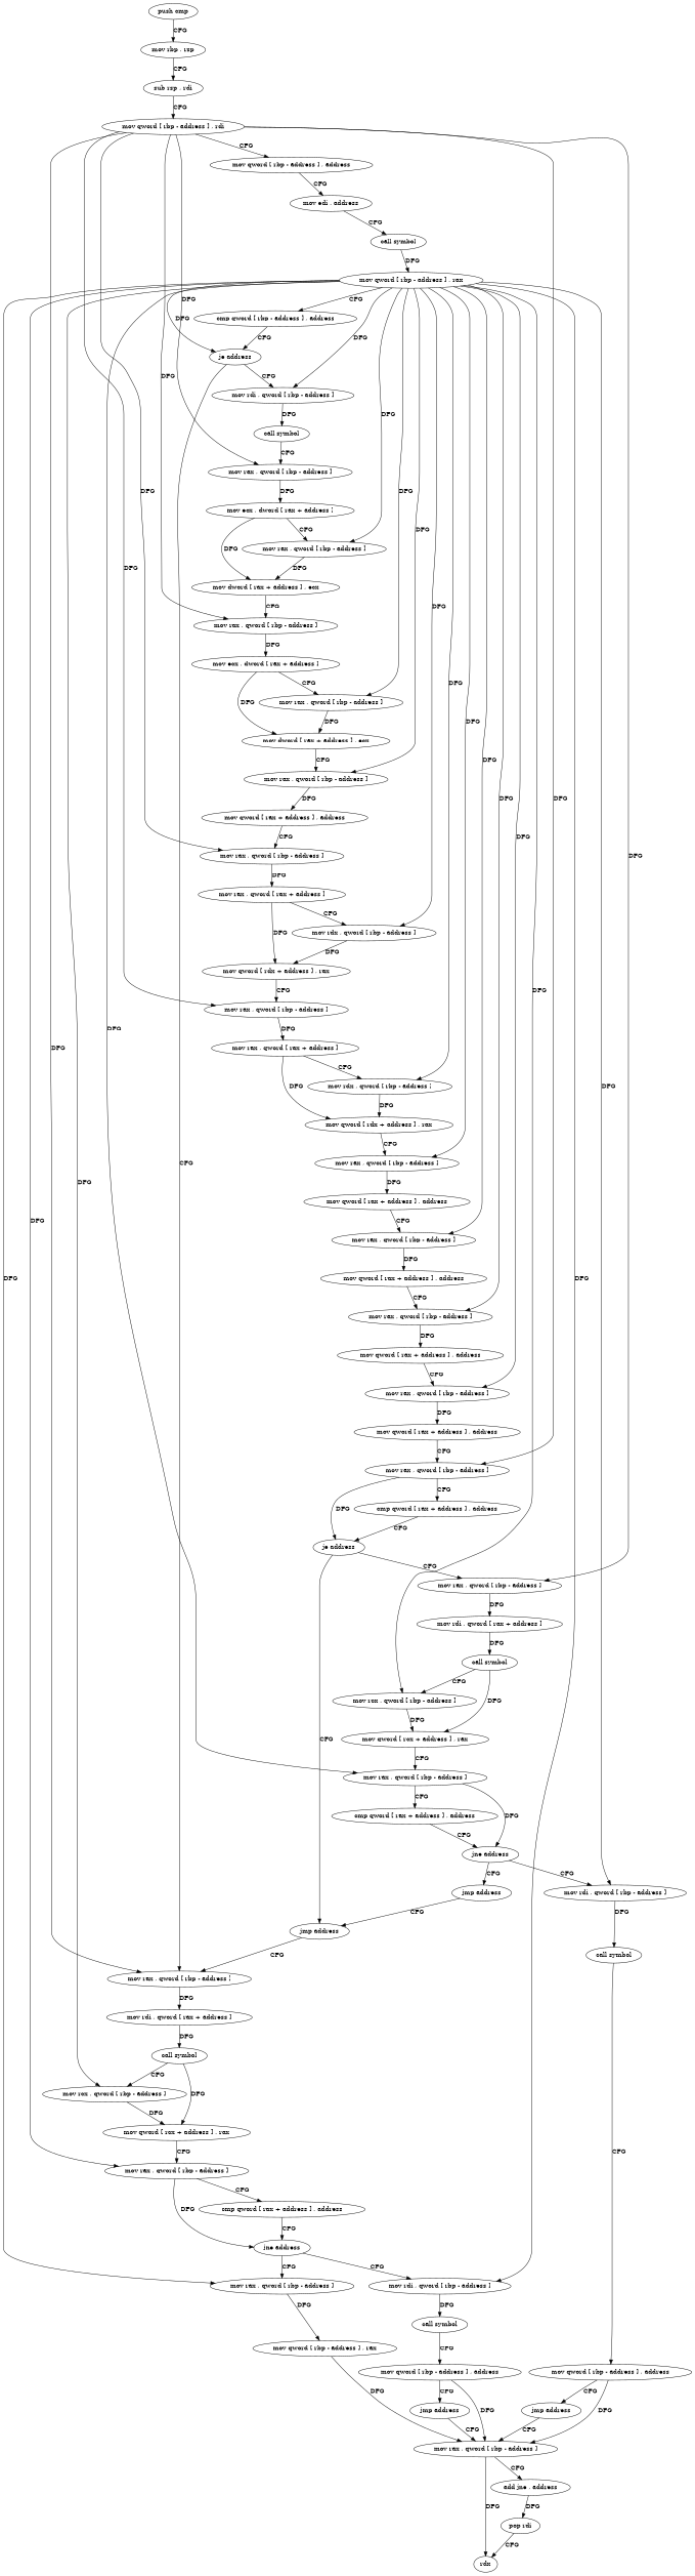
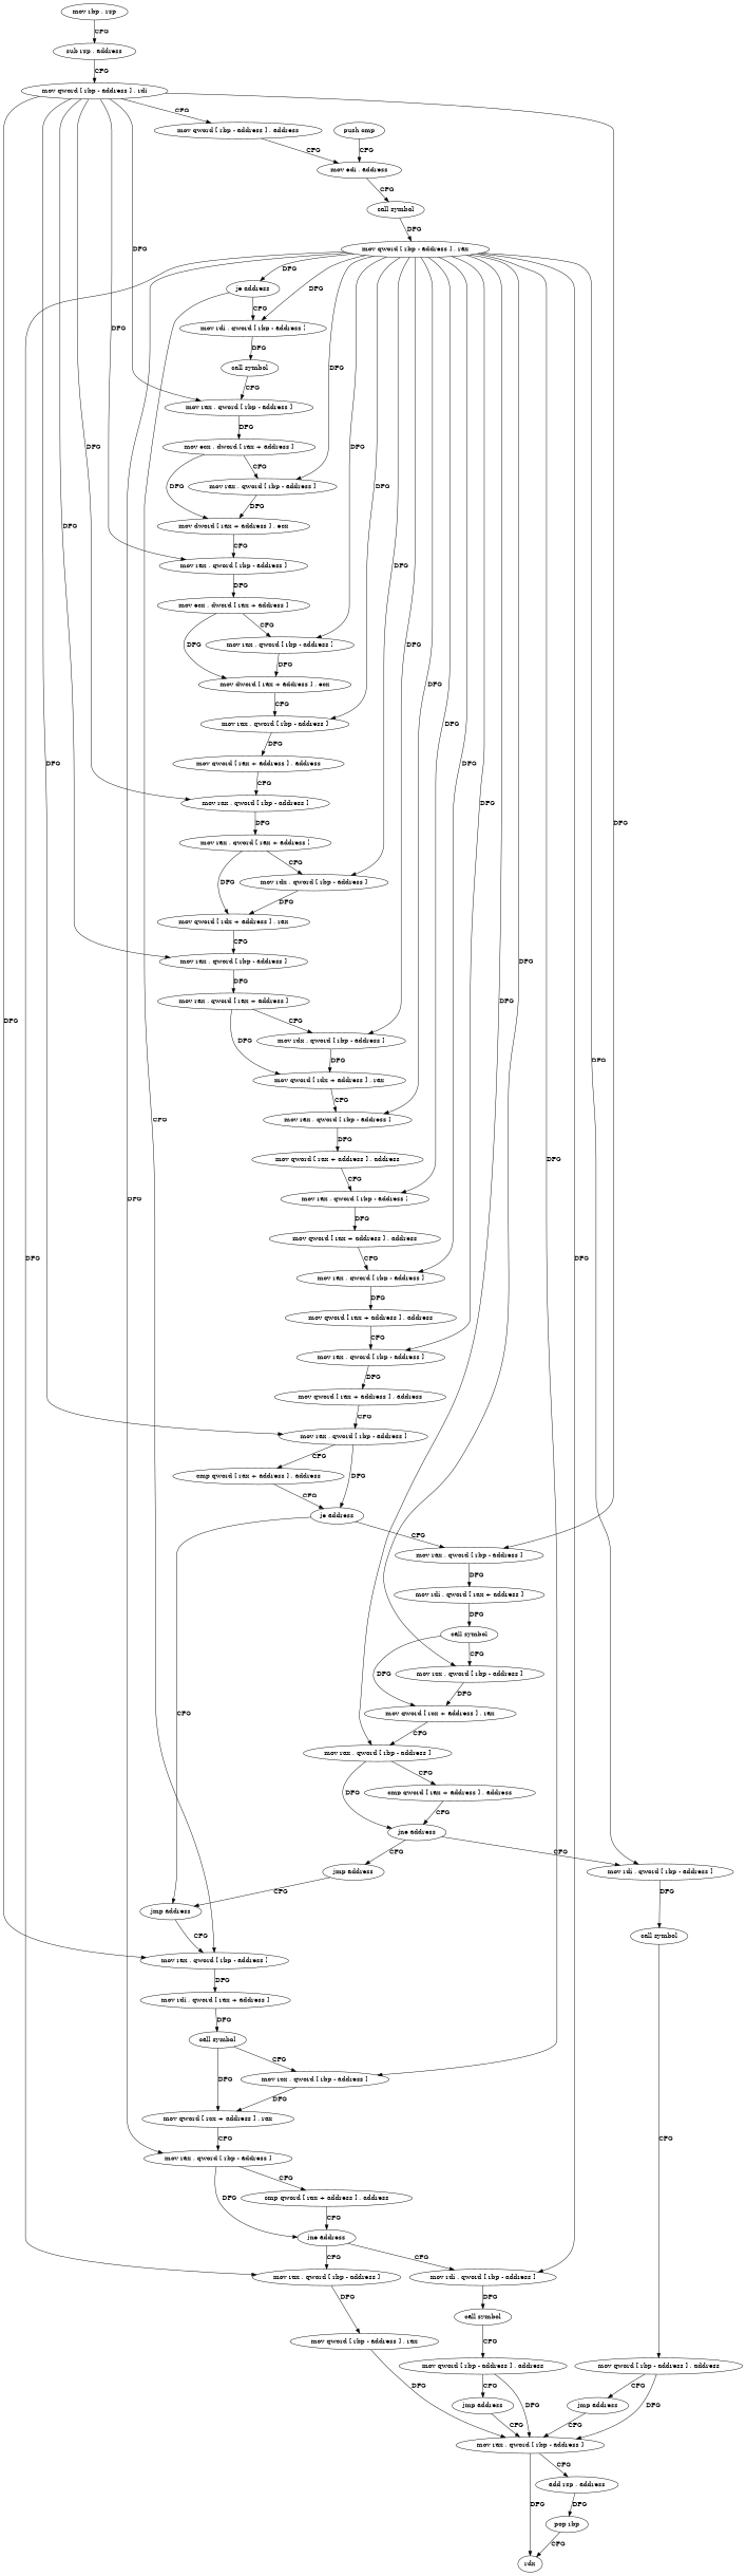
  digraph {
    n1 [label="push cmp"]
    n2 [label="mov rbp , rsp"]
-   n3 [label="sub rsp , rdi"]
+   n3 [label="sub rsp , address"]
    n4 [label="mov qword [ rbp - address ] , rdi"]
    n5 [label="mov qword [ rbp - address ] , address"]
    n6 [label="mov rax , qword [ rbp - address ]"]
    n7 [label="mov rax , qword [ rbp - address ]"]
    n8 [label="mov rax , qword [ rbp - address ]"]
    n9 [label="mov rax , qword [ rbp - address ]"]
    n10 [label="mov rax , qword [ rbp - address ]"]
    n11 [label="mov rax , qword [ rbp - address ]"]
    n12 [label="mov rax , qword [ rbp - address ]"]
    n13 [label="mov edi , address"]
    n14 [label="mov rdi , qword [ rax + address ]"]
    n15 [label="mov ecx , dword [ rax + address ]"]
    n16 [label="mov ecx , dword [ rax + address ]"]
    n17 [label="mov rax , qword [ rax + address ]"]
    n18 [label="mov rax , qword [ rax + address ]"]
    n19 [label="cmp qword [ rax + address ] , address"]
    n20 [label="je address"]
    n21 [label="mov rdi , qword [ rax + address ]"]
    n22 [label="call symbol"]
    n23 [label="mov qword [ rbp - address ] , rax"]
-   n24 [label="cmp qword [ rbp - address ] , address"]
    n25 [label="je address"]
    n26 [label="mov rdi , qword [ rbp - address ]"]
    n27 [label="mov rcx , qword [ rbp - address ]"]
    n28 [label="mov rax , qword [ rbp - address ]"]
    n29 [label="mov rax , qword [ rbp - address ]"]
    n30 [label="mov rdi , qword [ rbp - address ]"]
    n31 [label="mov rax , qword [ rbp - address ]"]
    n32 [label="mov rax , qword [ rbp - address ]"]
    n33 [label="mov rax , qword [ rbp - address ]"]
    n34 [label="mov rdx , qword [ rbp - address ]"]
    n35 [label="mov rdx , qword [ rbp - address ]"]
    n36 [label="mov rax , qword [ rbp - address ]"]
    n37 [label="mov rax , qword [ rbp - address ]"]
    n38 [label="mov rax , qword [ rbp - address ]"]
    n39 [label="mov rax , qword [ rbp - address ]"]
    n40 [label="mov rcx , qword [ rbp - address ]"]
    n41 [label="mov rax , qword [ rbp - address ]"]
    n42 [label="mov rdi , qword [ rbp - address ]"]
    n43 [label="call symbol"]
    n44 [label="mov qword [ rcx + address ] , rax"]
    n45 [label="cmp qword [ rax + address ] , address"]
    n46 [label="jne address"]
    n47 [label="mov qword [ rbp - address ] , rax"]
    n48 [label="call symbol"]
    n49 [label="mov dword [ rax + address ] , ecx"]
    n50 [label="mov dword [ rax + address ] , ecx"]
    n51 [label="mov qword [ rax + address ] , address"]
    n52 [label="mov qword [ rdx + address ] , rax"]
    n53 [label="mov qword [ rdx + address ] , rax"]
    n54 [label="mov qword [ rax + address ] , address"]
    n55 [label="mov qword [ rax + address ] , address"]
    n56 [label="mov qword [ rax + address ] , address"]
    n57 [label="mov qword [ rax + address ] , address"]
    n58 [label="mov qword [ rcx + address ] , rax"]
    n59 [label="cmp qword [ rax + address ] , address"]
    n60 [label="jne address"]
    n61 [label="call symbol"]
    n62 [label="call symbol"]
    n63 [label="mov rax , qword [ rbp - address ]"]
    n64 [label="mov qword [ rbp - address ] , address"]
    n65 [label="jmp address"]
    n66 [label="call symbol"]
-   n67 [label="add jne , address"]
+   n67 [label="add rsp , address"]
    n68 [label=rdx]
-   n69 [label="pop rdi"]
+   n69 [label="pop rbp"]
    n70 [label="jmp address"]
    n71 [label="jmp address"]
    n72 [label="mov qword [ rbp - address ] , address"]
    n73 [label="jmp address"]
-   n1 -> n2 [label=CFG]
+   n1 -> n13 [label=CFG]
    n2 -> n3 [label=CFG]
    n3 -> n4 [label=CFG]
    n4 -> n5 [label=CFG]
    n4 -> n6 [label=DFG]
    n4 -> n7 [label=DFG]
    n4 -> n8 [label=DFG]
    n4 -> n9 [label=DFG]
    n4 -> n10 [label=DFG]
    n4 -> n11 [label=DFG]
    n4 -> n12 [label=DFG]
    n5 -> n13 [label=CFG]
    n6 -> n14 [label=DFG]
    n7 -> n15 [label=DFG]
    n8 -> n16 [label=DFG]
    n9 -> n17 [label=DFG]
    n10 -> n18 [label=DFG]
    n11 -> n19 [label=CFG]
    n11 -> n20 [label=DFG]
    n12 -> n21 [label=DFG]
    n13 -> n22 [label=CFG]
    n14 -> n62 [label=DFG]
    n15 -> n31 [label=CFG]
    n15 -> n49 [label=DFG]
    n16 -> n32 [label=CFG]
    n16 -> n50 [label=DFG]
    n17 -> n34 [label=CFG]
    n17 -> n52 [label=DFG]
    n18 -> n35 [label=CFG]
    n18 -> n53 [label=DFG]
    n19 -> n20 [label=CFG]
    n20 -> n12 [label=CFG]
    n20 -> n65 [label=CFG]
    n21 -> n66 [label=DFG]
    n22 -> n23 [label=DFG]
-   n23 -> n24 [label=CFG]
    n23 -> n25 [label=DFG]
    n23 -> n26 [label=DFG]
    n23 -> n27 [label=DFG]
    n23 -> n28 [label=DFG]
    n23 -> n29 [label=DFG]
    n23 -> n30 [label=DFG]
    n23 -> n31 [label=DFG]
    n23 -> n32 [label=DFG]
    n23 -> n33 [label=DFG]
    n23 -> n34 [label=DFG]
    n23 -> n35 [label=DFG]
    n23 -> n36 [label=DFG]
    n23 -> n37 [label=DFG]
    n23 -> n38 [label=DFG]
    n23 -> n39 [label=DFG]
    n23 -> n40 [label=DFG]
    n23 -> n41 [label=DFG]
    n23 -> n42 [label=DFG]
-   n24 -> n25 [label=CFG]
    n25 -> n6 [label=CFG]
    n25 -> n26 [label=CFG]
    n26 -> n43 [label=DFG]
    n27 -> n44 [label=DFG]
    n28 -> n45 [label=CFG]
    n28 -> n46 [label=DFG]
    n29 -> n47 [label=DFG]
    n30 -> n48 [label=DFG]
    n31 -> n49 [label=DFG]
    n32 -> n50 [label=DFG]
    n33 -> n51 [label=DFG]
    n34 -> n52 [label=DFG]
    n35 -> n53 [label=DFG]
    n36 -> n54 [label=DFG]
    n37 -> n55 [label=DFG]
    n38 -> n56 [label=DFG]
    n39 -> n57 [label=DFG]
    n40 -> n58 [label=DFG]
    n41 -> n59 [label=CFG]
    n41 -> n60 [label=DFG]
    n42 -> n61 [label=DFG]
    n43 -> n7 [label=CFG]
    n44 -> n28 [label=CFG]
    n45 -> n46 [label=CFG]
    n46 -> n29 [label=CFG]
    n46 -> n30 [label=CFG]
    n47 -> n63 [label=DFG]
    n48 -> n64 [label=CFG]
    n49 -> n8 [label=CFG]
    n50 -> n33 [label=CFG]
    n51 -> n9 [label=CFG]
    n52 -> n10 [label=CFG]
    n53 -> n36 [label=CFG]
    n54 -> n37 [label=CFG]
    n55 -> n38 [label=CFG]
    n56 -> n39 [label=CFG]
    n57 -> n11 [label=CFG]
    n58 -> n41 [label=CFG]
    n59 -> n60 [label=CFG]
    n60 -> n42 [label=CFG]
    n60 -> n71 [label=CFG]
    n61 -> n72 [label=CFG]
    n62 -> n27 [label=CFG]
    n62 -> n44 [label=DFG]
    n63 -> n67 [label=CFG]
    n63 -> n68 [label=DFG]
    n64 -> n63 [label=DFG]
    n64 -> n70 [label=CFG]
    n65 -> n6 [label=CFG]
    n66 -> n40 [label=CFG]
    n66 -> n58 [label=DFG]
    n67 -> n69 [label=DFG]
    n69 -> n68 [label=CFG]
    n70 -> n63 [label=CFG]
    n71 -> n65 [label=CFG]
    n72 -> n63 [label=DFG]
    n72 -> n73 [label=CFG]
    n73 -> n63 [label=CFG]
  }
